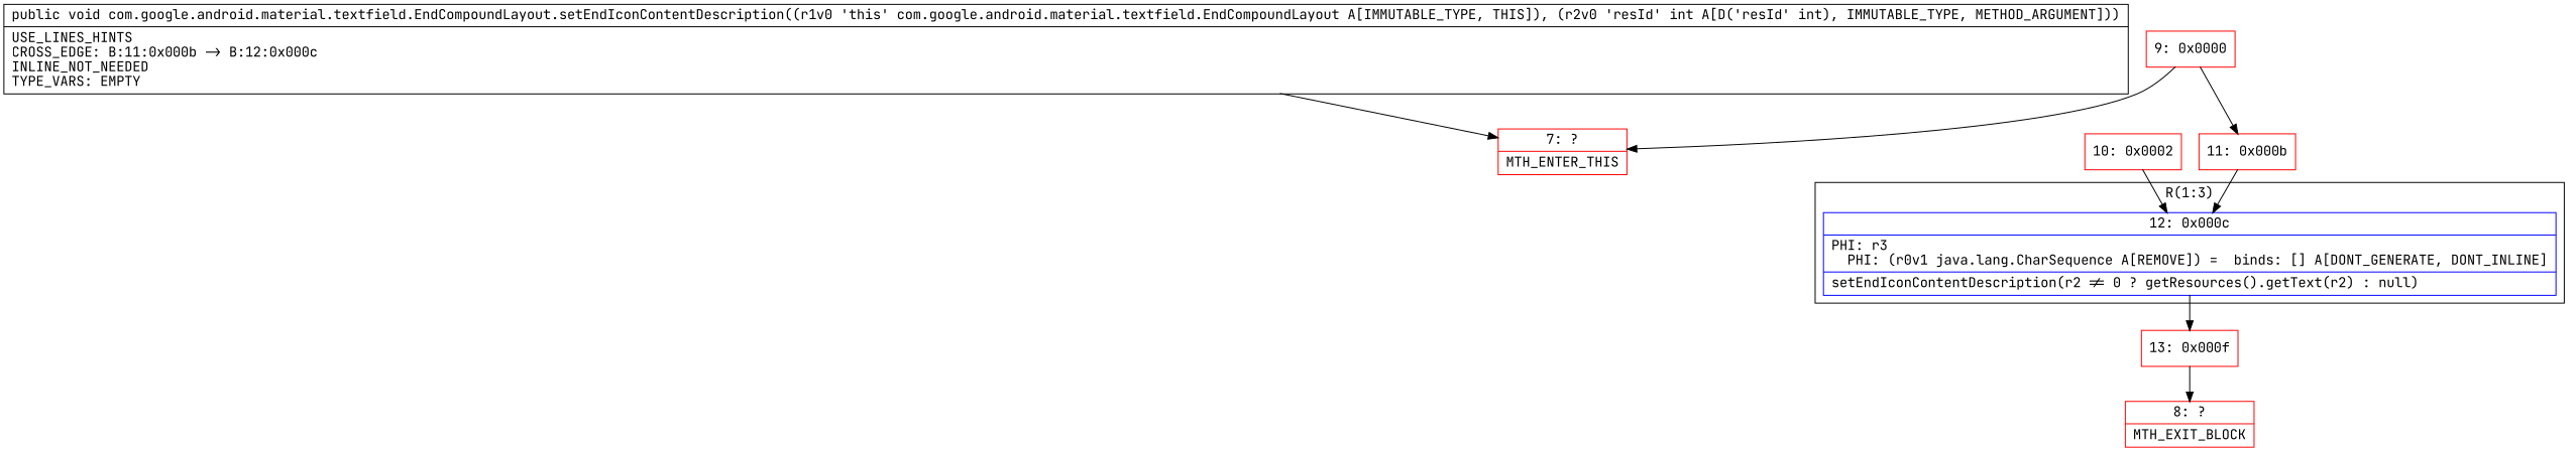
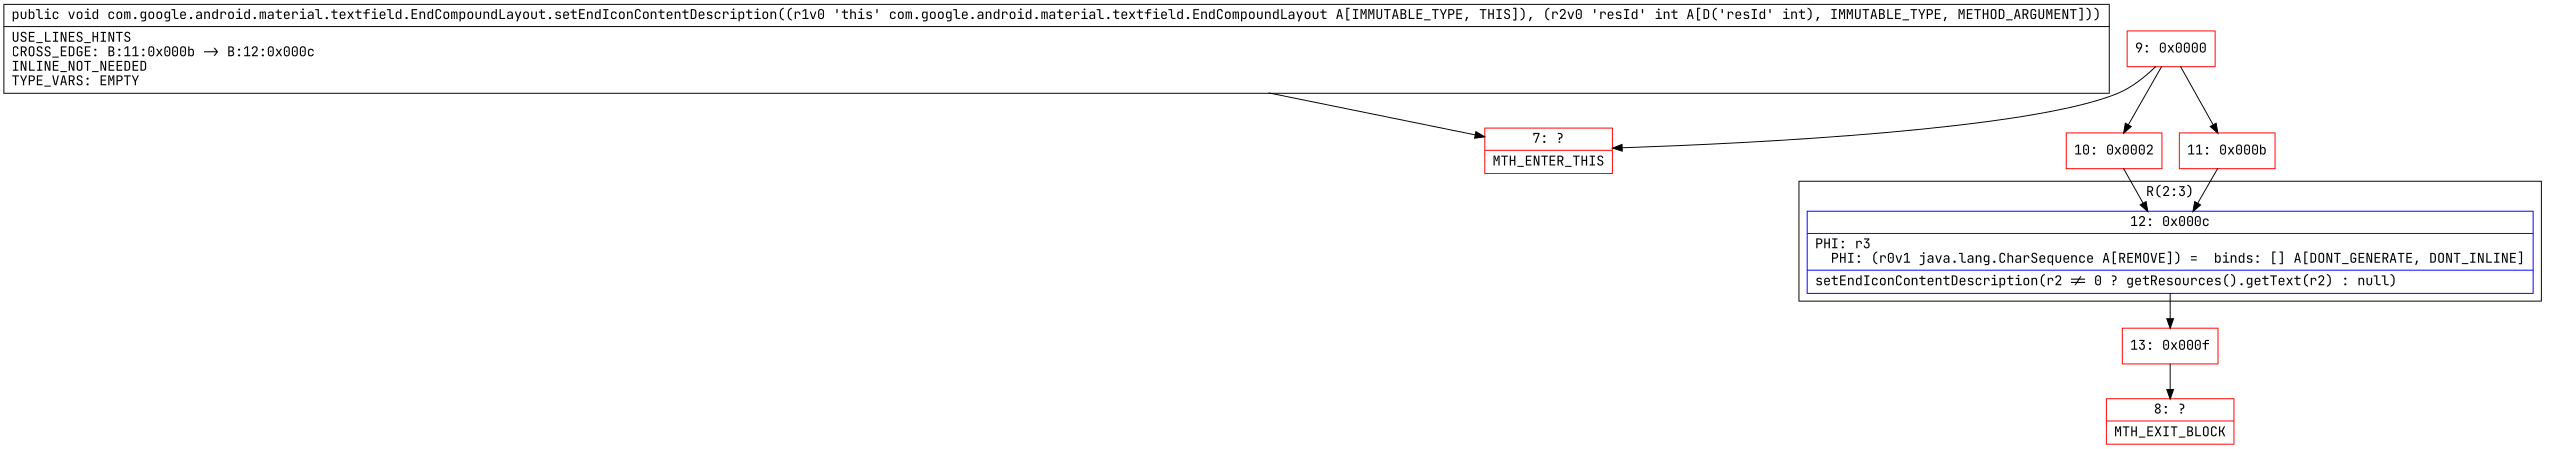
  digraph {
    fontname="JetBrains Mono"
    node [color=red fontname="JetBrains Mono" shape=record]
    edge [fontname="JetBrains Mono"]
    n1 [color=blue label="{12\:\ 0x000c|PHI: r3 \l  PHI: (r0v1 java.lang.CharSequence A[REMOVE]) =  binds: [] A[DONT_GENERATE, DONT_INLINE]\l|setEndIconContentDescription(r2 != 0 ? getResources().getText(r2) : null)\l}"]
    n2 [label="{13\:\ 0x000f}"]
    n3 [label="{8\:\ ?|MTH_EXIT_BLOCK\l}"]
    n4 [label="{7\:\ ?|MTH_ENTER_THIS\l}"]
    n5 [label="{9\:\ 0x0000}"]
    n6 [label="{10\:\ 0x0002}"]
    n7 [label="{11\:\ 0x000b}"]
    n8 [label="{public void com.google.android.material.textfield.EndCompoundLayout.setEndIconContentDescription((r1v0 'this' com.google.android.material.textfield.EndCompoundLayout A[IMMUTABLE_TYPE, THIS]), (r2v0 'resId' int A[D('resId' int), IMMUTABLE_TYPE, METHOD_ARGUMENT]))  | USE_LINES_HINTS\lCROSS_EDGE: B:11:0x000b \-\> B:12:0x000c\lINLINE_NOT_NEEDED\lTYPE_VARS: EMPTY\l}" color=""]
    subgraph cluster_1 {
-     label="R(1:3)"
+     label="R(2:3)"
      n1
    }
    n1 -> n2
    n2 -> n3
    n5 -> n4
+   n5 -> n6
    n5 -> n7
    n6 -> n1
    n7 -> n1
    n8 -> n4
  }
